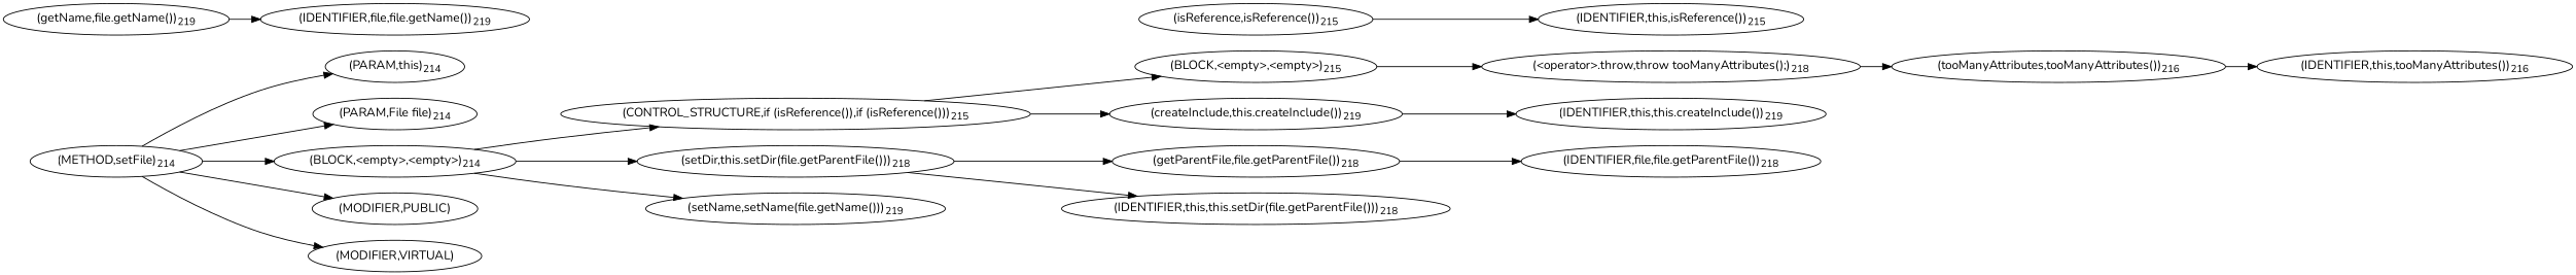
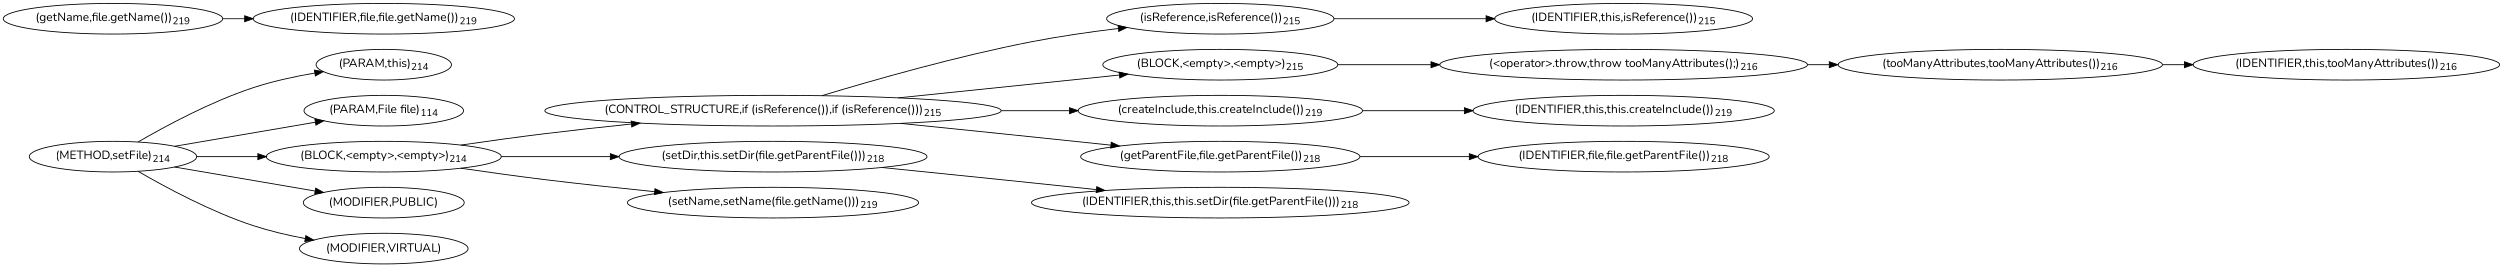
  digraph {
    fontname=Nunito
    rankdir=LR
    node [fontname=Nunito]
    edge [fontname=Nunito]
    n1 [label=<(METHOD,setFile)<SUB>214</SUB>>]
    n2 [label=<(PARAM,this)<SUB>214</SUB>>]
-   n3 [label=<(PARAM,File file)<SUB>214</SUB>>]
+   n3 [label=<(PARAM,File file)<SUB>114</SUB>>]
    n4 [label=<(BLOCK,&lt;empty&gt;,&lt;empty&gt;)<SUB>214</SUB>>]
    n5 [label=<(MODIFIER,PUBLIC)>]
    n6 [label=<(MODIFIER,VIRTUAL)>]
    n7 [label=<(CONTROL_STRUCTURE,if (isReference()),if (isReference()))<SUB>215</SUB>>]
    n8 [label=<(setDir,this.setDir(file.getParentFile()))<SUB>218</SUB>>]
    n9 [label=<(setName,setName(file.getName()))<SUB>219</SUB>>]
    n10 [label=<(isReference,isReference())<SUB>215</SUB>>]
    n11 [label=<(BLOCK,&lt;empty&gt;,&lt;empty&gt;)<SUB>215</SUB>>]
    n12 [label=<(createInclude,this.createInclude())<SUB>219</SUB>>]
    n13 [label=<(IDENTIFIER,this,this.setDir(file.getParentFile()))<SUB>218</SUB>>]
    n14 [label=<(getParentFile,file.getParentFile())<SUB>218</SUB>>]
    n15 [label=<(IDENTIFIER,this,isReference())<SUB>215</SUB>>]
-   n16 [label=<(&lt;operator&gt;.throw,throw tooManyAttributes();)<SUB>218</SUB>>]
+   n16 [label=<(&lt;operator&gt;.throw,throw tooManyAttributes();)<SUB>216</SUB>>]
    n17 [label=<(tooManyAttributes,tooManyAttributes())<SUB>216</SUB>>]
    n18 [label=<(IDENTIFIER,this,tooManyAttributes())<SUB>216</SUB>>]
    n19 [label=<(IDENTIFIER,file,file.getParentFile())<SUB>218</SUB>>]
    n20 [label=<(IDENTIFIER,this,this.createInclude())<SUB>219</SUB>>]
    n21 [label=<(getName,file.getName())<SUB>219</SUB>>]
    n22 [label=<(IDENTIFIER,file,file.getName())<SUB>219</SUB>>]
    n1 -> n2
    n1 -> n3
    n1 -> n4
    n1 -> n5
    n1 -> n6
    n4 -> n7
    n4 -> n8
    n4 -> n9
+   n7 -> n10
    n7 -> n11
    n7 -> n12
    n8 -> n13
-   n8 -> n14
+   n7 -> n14
    n10 -> n15
    n11 -> n16
    n12 -> n20
    n14 -> n19
    n16 -> n17
    n17 -> n18
    n21 -> n22
  }
